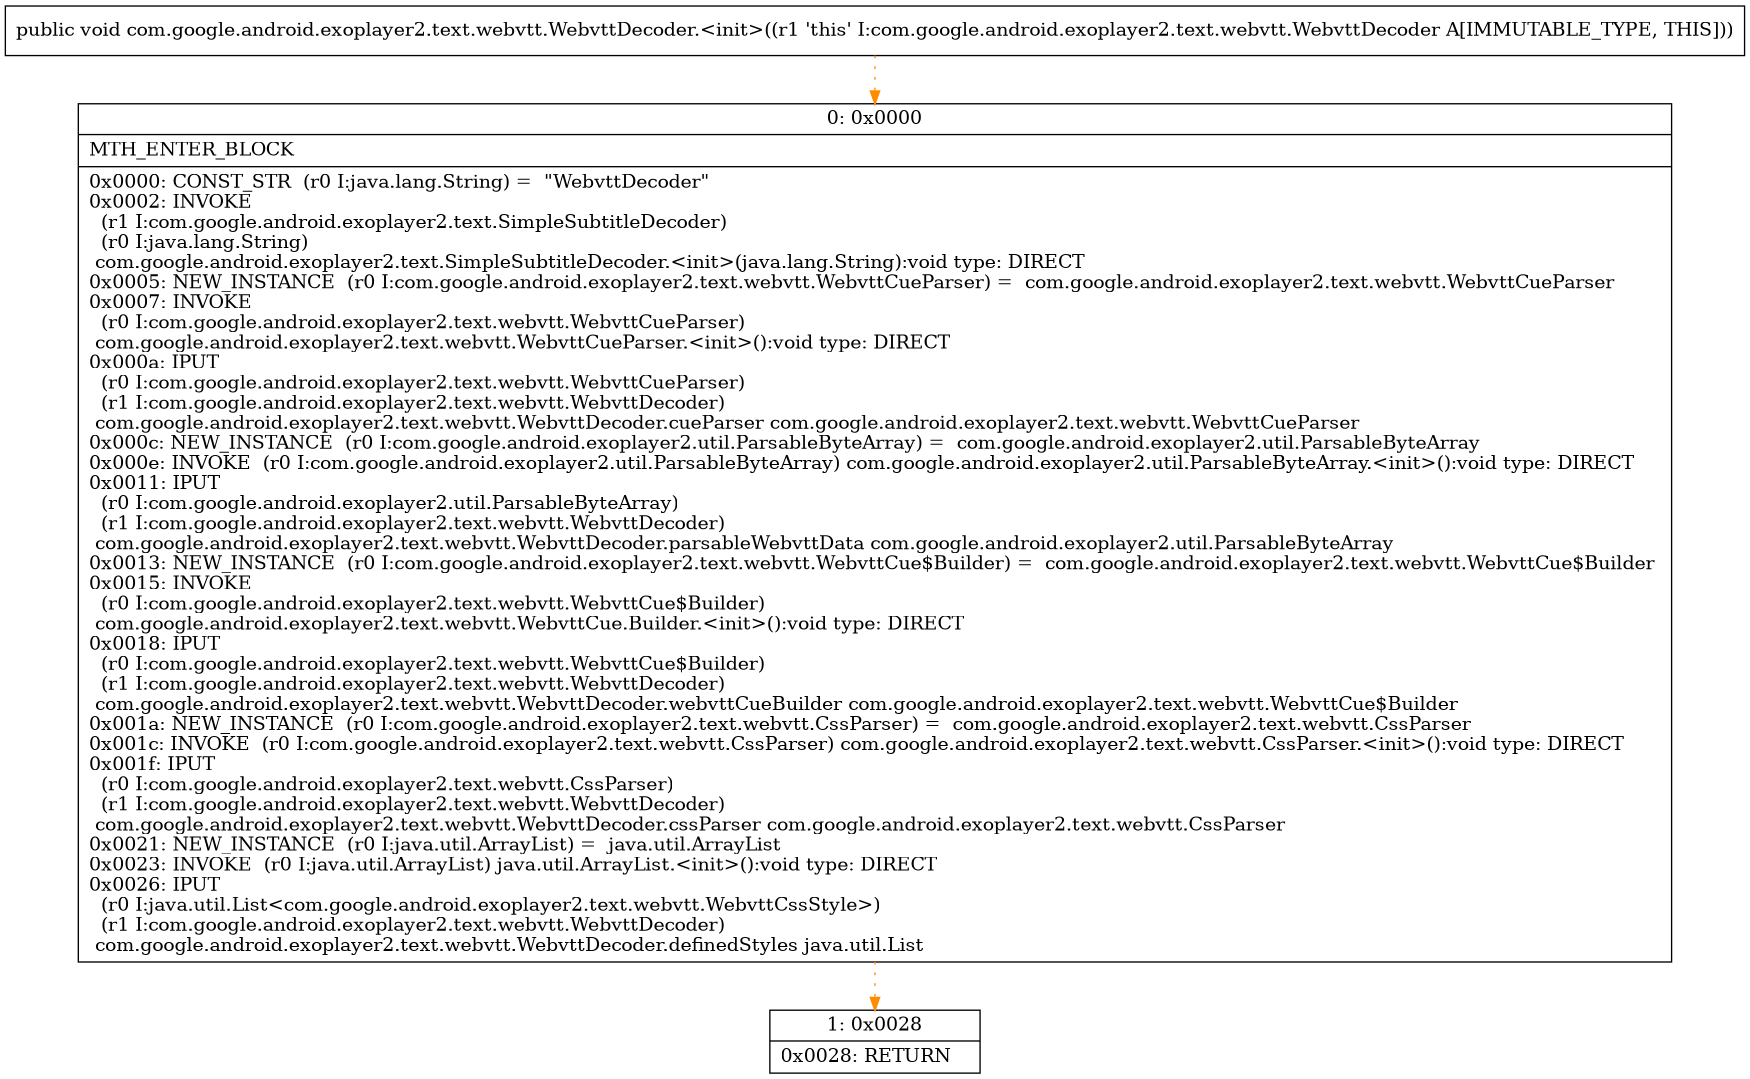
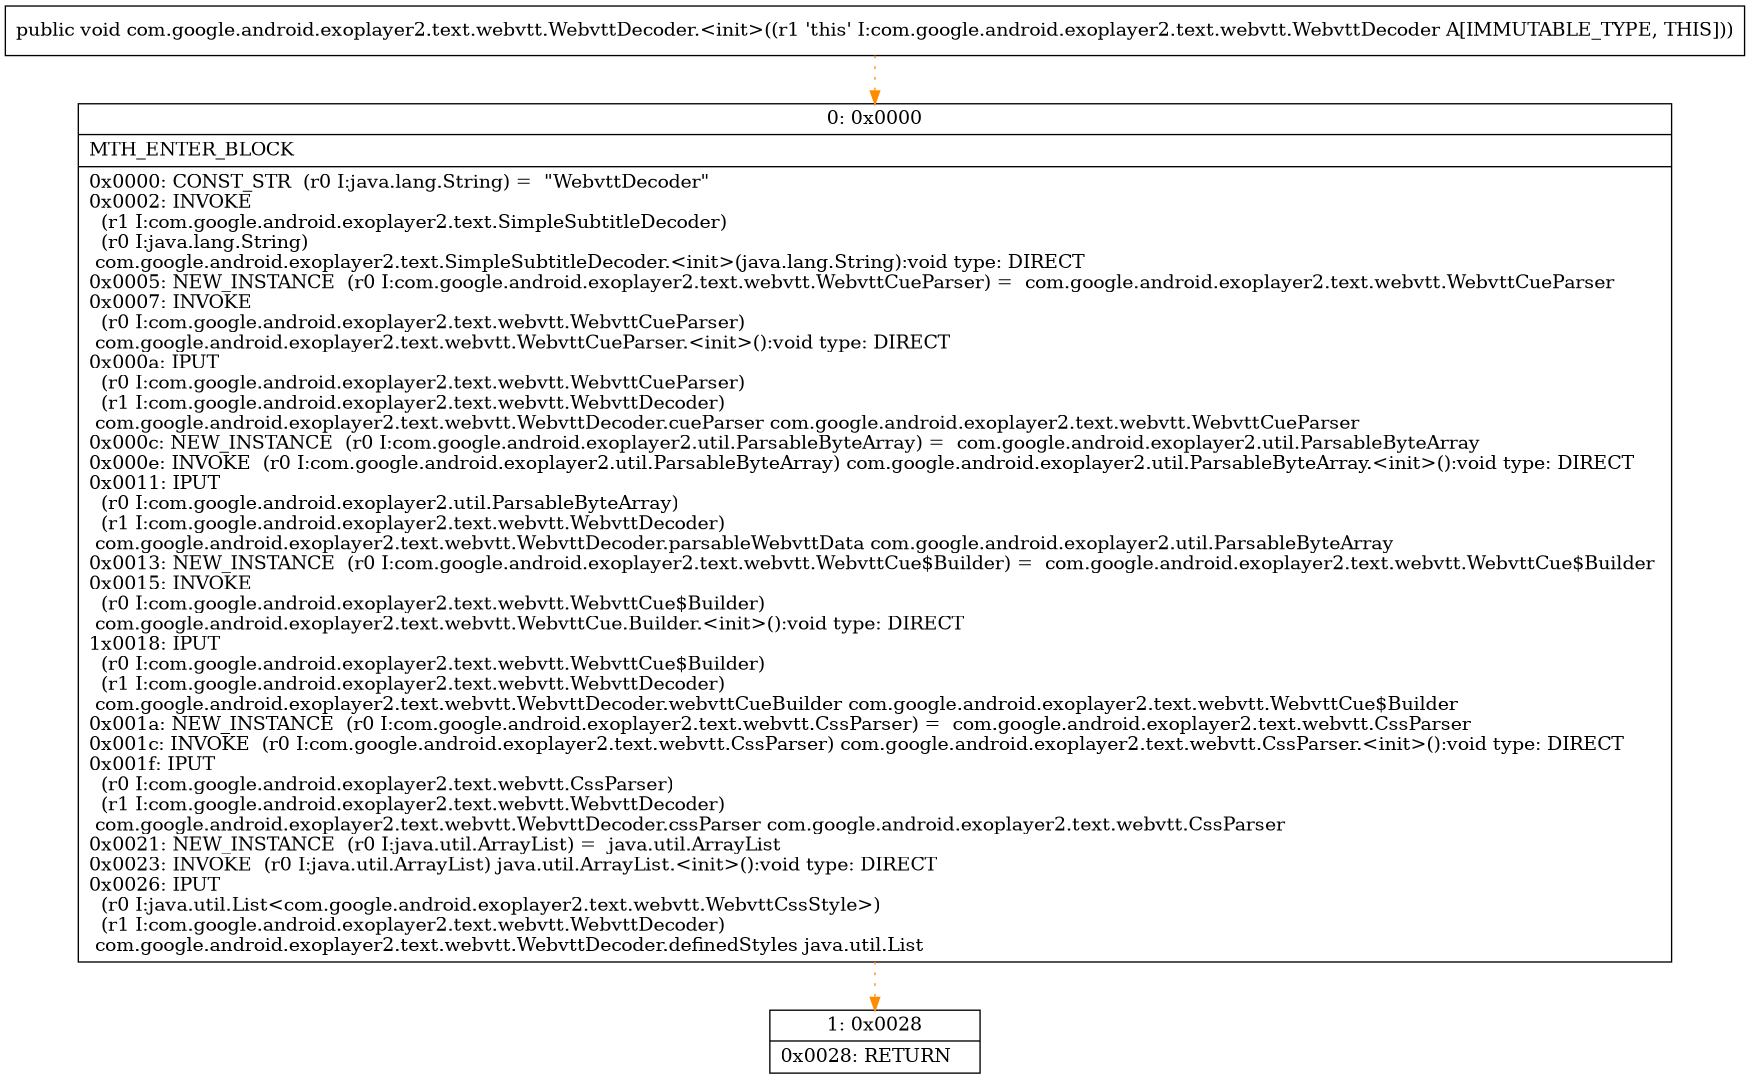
  digraph {
    node [shape=record]
    edge [color=darkorange style=dotted]
-   n1 [label="{0\:\ 0x0000|MTH_ENTER_BLOCK\l|0x0000: CONST_STR  (r0 I:java.lang.String) =  \"WebvttDecoder\" \l0x0002: INVOKE  \l  (r1 I:com.google.android.exoplayer2.text.SimpleSubtitleDecoder)\l  (r0 I:java.lang.String)\l com.google.android.exoplayer2.text.SimpleSubtitleDecoder.\<init\>(java.lang.String):void type: DIRECT \l0x0005: NEW_INSTANCE  (r0 I:com.google.android.exoplayer2.text.webvtt.WebvttCueParser) =  com.google.android.exoplayer2.text.webvtt.WebvttCueParser \l0x0007: INVOKE  \l  (r0 I:com.google.android.exoplayer2.text.webvtt.WebvttCueParser)\l com.google.android.exoplayer2.text.webvtt.WebvttCueParser.\<init\>():void type: DIRECT \l0x000a: IPUT  \l  (r0 I:com.google.android.exoplayer2.text.webvtt.WebvttCueParser)\l  (r1 I:com.google.android.exoplayer2.text.webvtt.WebvttDecoder)\l com.google.android.exoplayer2.text.webvtt.WebvttDecoder.cueParser com.google.android.exoplayer2.text.webvtt.WebvttCueParser \l0x000c: NEW_INSTANCE  (r0 I:com.google.android.exoplayer2.util.ParsableByteArray) =  com.google.android.exoplayer2.util.ParsableByteArray \l0x000e: INVOKE  (r0 I:com.google.android.exoplayer2.util.ParsableByteArray) com.google.android.exoplayer2.util.ParsableByteArray.\<init\>():void type: DIRECT \l0x0011: IPUT  \l  (r0 I:com.google.android.exoplayer2.util.ParsableByteArray)\l  (r1 I:com.google.android.exoplayer2.text.webvtt.WebvttDecoder)\l com.google.android.exoplayer2.text.webvtt.WebvttDecoder.parsableWebvttData com.google.android.exoplayer2.util.ParsableByteArray \l0x0013: NEW_INSTANCE  (r0 I:com.google.android.exoplayer2.text.webvtt.WebvttCue$Builder) =  com.google.android.exoplayer2.text.webvtt.WebvttCue$Builder \l0x0015: INVOKE  \l  (r0 I:com.google.android.exoplayer2.text.webvtt.WebvttCue$Builder)\l com.google.android.exoplayer2.text.webvtt.WebvttCue.Builder.\<init\>():void type: DIRECT \l0x0018: IPUT  \l  (r0 I:com.google.android.exoplayer2.text.webvtt.WebvttCue$Builder)\l  (r1 I:com.google.android.exoplayer2.text.webvtt.WebvttDecoder)\l com.google.android.exoplayer2.text.webvtt.WebvttDecoder.webvttCueBuilder com.google.android.exoplayer2.text.webvtt.WebvttCue$Builder \l0x001a: NEW_INSTANCE  (r0 I:com.google.android.exoplayer2.text.webvtt.CssParser) =  com.google.android.exoplayer2.text.webvtt.CssParser \l0x001c: INVOKE  (r0 I:com.google.android.exoplayer2.text.webvtt.CssParser) com.google.android.exoplayer2.text.webvtt.CssParser.\<init\>():void type: DIRECT \l0x001f: IPUT  \l  (r0 I:com.google.android.exoplayer2.text.webvtt.CssParser)\l  (r1 I:com.google.android.exoplayer2.text.webvtt.WebvttDecoder)\l com.google.android.exoplayer2.text.webvtt.WebvttDecoder.cssParser com.google.android.exoplayer2.text.webvtt.CssParser \l0x0021: NEW_INSTANCE  (r0 I:java.util.ArrayList) =  java.util.ArrayList \l0x0023: INVOKE  (r0 I:java.util.ArrayList) java.util.ArrayList.\<init\>():void type: DIRECT \l0x0026: IPUT  \l  (r0 I:java.util.List\<com.google.android.exoplayer2.text.webvtt.WebvttCssStyle\>)\l  (r1 I:com.google.android.exoplayer2.text.webvtt.WebvttDecoder)\l com.google.android.exoplayer2.text.webvtt.WebvttDecoder.definedStyles java.util.List \l}"]
+   n1 [label="{0\:\ 0x0000|MTH_ENTER_BLOCK\l|0x0000: CONST_STR  (r0 I:java.lang.String) =  \"WebvttDecoder\" \l0x0002: INVOKE  \l  (r1 I:com.google.android.exoplayer2.text.SimpleSubtitleDecoder)\l  (r0 I:java.lang.String)\l com.google.android.exoplayer2.text.SimpleSubtitleDecoder.\<init\>(java.lang.String):void type: DIRECT \l0x0005: NEW_INSTANCE  (r0 I:com.google.android.exoplayer2.text.webvtt.WebvttCueParser) =  com.google.android.exoplayer2.text.webvtt.WebvttCueParser \l0x0007: INVOKE  \l  (r0 I:com.google.android.exoplayer2.text.webvtt.WebvttCueParser)\l com.google.android.exoplayer2.text.webvtt.WebvttCueParser.\<init\>():void type: DIRECT \l0x000a: IPUT  \l  (r0 I:com.google.android.exoplayer2.text.webvtt.WebvttCueParser)\l  (r1 I:com.google.android.exoplayer2.text.webvtt.WebvttDecoder)\l com.google.android.exoplayer2.text.webvtt.WebvttDecoder.cueParser com.google.android.exoplayer2.text.webvtt.WebvttCueParser \l0x000c: NEW_INSTANCE  (r0 I:com.google.android.exoplayer2.util.ParsableByteArray) =  com.google.android.exoplayer2.util.ParsableByteArray \l0x000e: INVOKE  (r0 I:com.google.android.exoplayer2.util.ParsableByteArray) com.google.android.exoplayer2.util.ParsableByteArray.\<init\>():void type: DIRECT \l0x0011: IPUT  \l  (r0 I:com.google.android.exoplayer2.util.ParsableByteArray)\l  (r1 I:com.google.android.exoplayer2.text.webvtt.WebvttDecoder)\l com.google.android.exoplayer2.text.webvtt.WebvttDecoder.parsableWebvttData com.google.android.exoplayer2.util.ParsableByteArray \l0x0013: NEW_INSTANCE  (r0 I:com.google.android.exoplayer2.text.webvtt.WebvttCue$Builder) =  com.google.android.exoplayer2.text.webvtt.WebvttCue$Builder \l0x0015: INVOKE  \l  (r0 I:com.google.android.exoplayer2.text.webvtt.WebvttCue$Builder)\l com.google.android.exoplayer2.text.webvtt.WebvttCue.Builder.\<init\>():void type: DIRECT \l1x0018: IPUT  \l  (r0 I:com.google.android.exoplayer2.text.webvtt.WebvttCue$Builder)\l  (r1 I:com.google.android.exoplayer2.text.webvtt.WebvttDecoder)\l com.google.android.exoplayer2.text.webvtt.WebvttDecoder.webvttCueBuilder com.google.android.exoplayer2.text.webvtt.WebvttCue$Builder \l0x001a: NEW_INSTANCE  (r0 I:com.google.android.exoplayer2.text.webvtt.CssParser) =  com.google.android.exoplayer2.text.webvtt.CssParser \l0x001c: INVOKE  (r0 I:com.google.android.exoplayer2.text.webvtt.CssParser) com.google.android.exoplayer2.text.webvtt.CssParser.\<init\>():void type: DIRECT \l0x001f: IPUT  \l  (r0 I:com.google.android.exoplayer2.text.webvtt.CssParser)\l  (r1 I:com.google.android.exoplayer2.text.webvtt.WebvttDecoder)\l com.google.android.exoplayer2.text.webvtt.WebvttDecoder.cssParser com.google.android.exoplayer2.text.webvtt.CssParser \l0x0021: NEW_INSTANCE  (r0 I:java.util.ArrayList) =  java.util.ArrayList \l0x0023: INVOKE  (r0 I:java.util.ArrayList) java.util.ArrayList.\<init\>():void type: DIRECT \l0x0026: IPUT  \l  (r0 I:java.util.List\<com.google.android.exoplayer2.text.webvtt.WebvttCssStyle\>)\l  (r1 I:com.google.android.exoplayer2.text.webvtt.WebvttDecoder)\l com.google.android.exoplayer2.text.webvtt.WebvttDecoder.definedStyles java.util.List \l}"]
    n2 [label="{1\:\ 0x0028|0x0028: RETURN   \l}"]
    n3 [label="{public void com.google.android.exoplayer2.text.webvtt.WebvttDecoder.\<init\>((r1 'this' I:com.google.android.exoplayer2.text.webvtt.WebvttDecoder A[IMMUTABLE_TYPE, THIS])) }"]
    n1 -> n2
    n3 -> n1
  }
